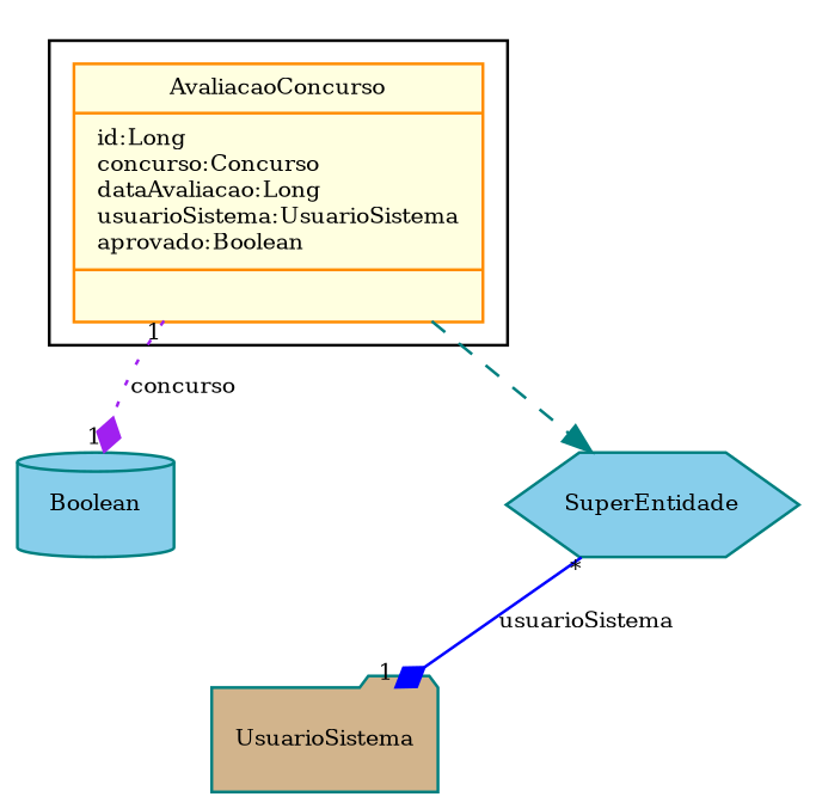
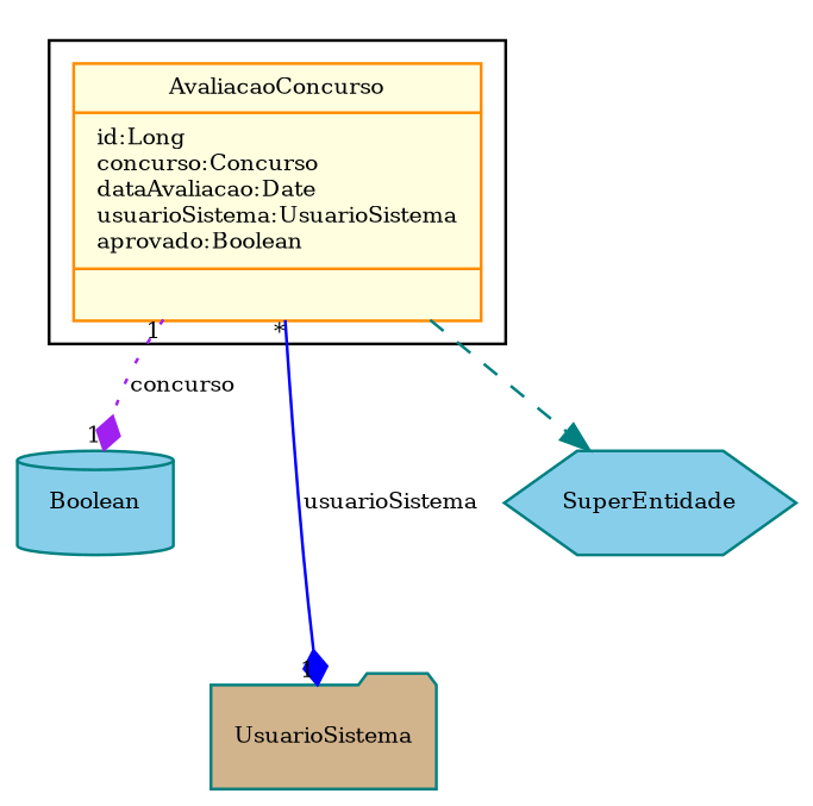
  digraph {
    fontname="Times-Roman"
    fontsize=8
    node [color=teal fillcolor=skyblue fontname="Times-Roman" fontsize=8 style=filled]
    edge [arrowhead=diamond fontname="Times-Roman" fontsize=8 headlabel=1]
-   n1 [color=darkorange fillcolor=lightyellow label="{AvaliacaoConcurso|id:Long\lconcurso:Concurso\ldataAvaliacao:Long\lusuarioSistema:UsuarioSistema\laprovado:Boolean\l|\l}" shape=record]
+   n1 [color=darkorange fillcolor=lightyellow label="{AvaliacaoConcurso|id:Long\lconcurso:Concurso\ldataAvaliacao:Date\lusuarioSistema:UsuarioSistema\laprovado:Boolean\l|\l}" shape=record]
    n2 [label=Boolean shape=cylinder]
    UsuarioSistema [fillcolor=tan shape=folder]
    SuperEntidade [shape=hexagon]
    subgraph cluster_1 {
      n1
    }
    n1 -> n2 [color=purple label=concurso style=dotted taillabel=1]
-   SuperEntidade -> UsuarioSistema [color=blue label=usuarioSistema style=solid taillabel="*"]
+   n1 -> UsuarioSistema [color=blue label=usuarioSistema style=solid taillabel="*"]
    n1 -> SuperEntidade [arrowhead=normal color=teal style=dashed headlabel=""]
  }
